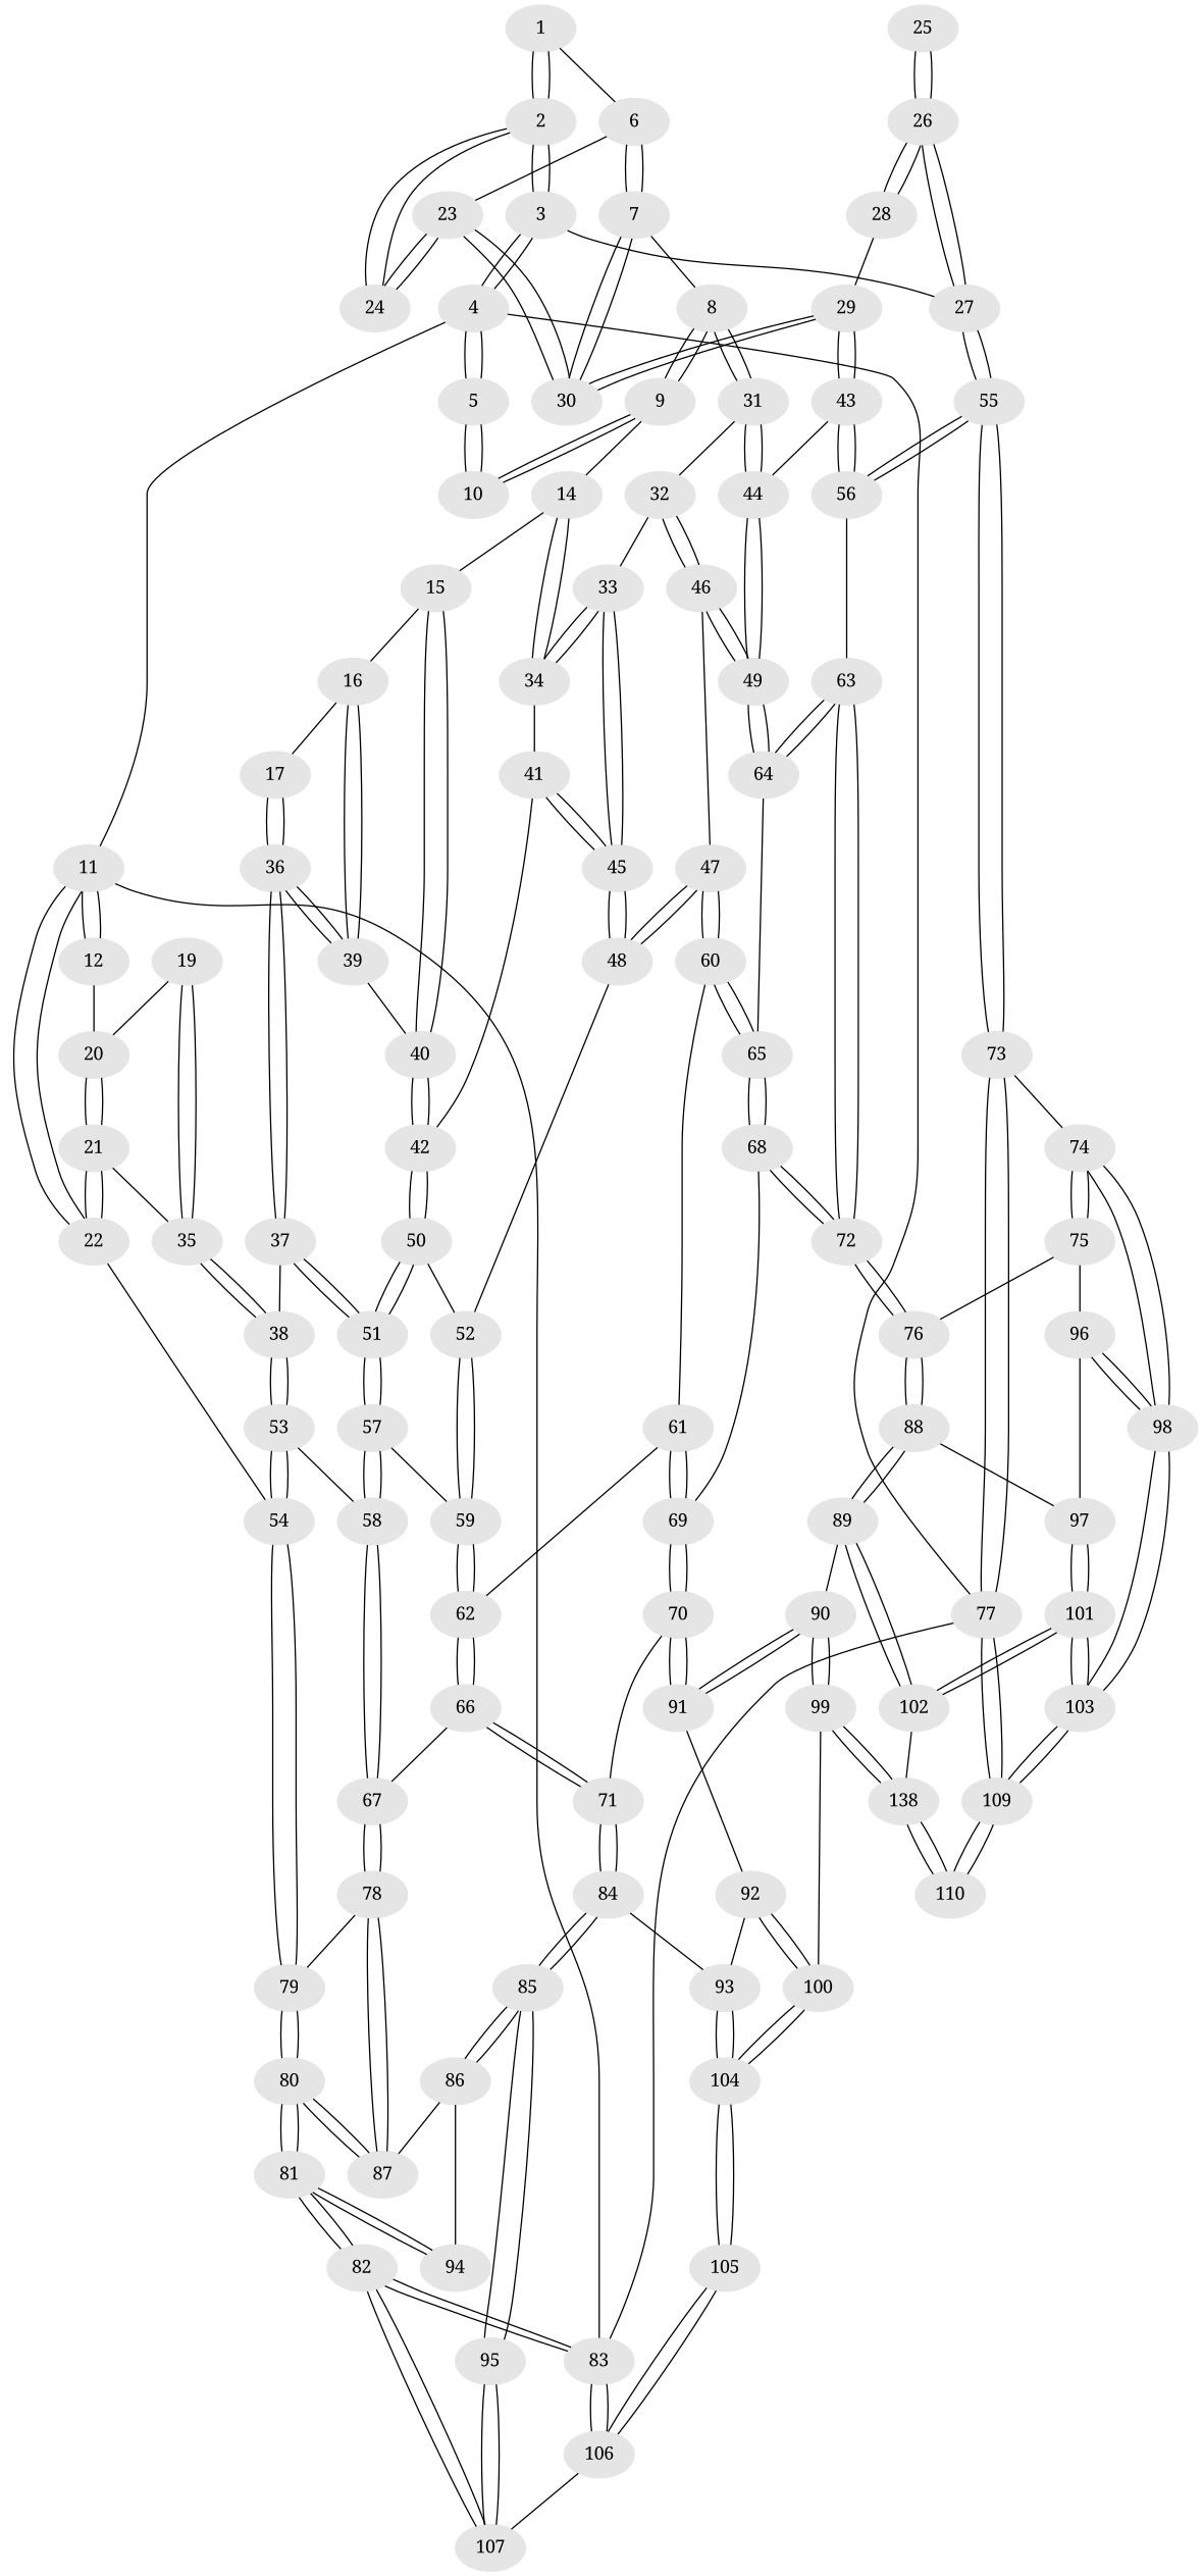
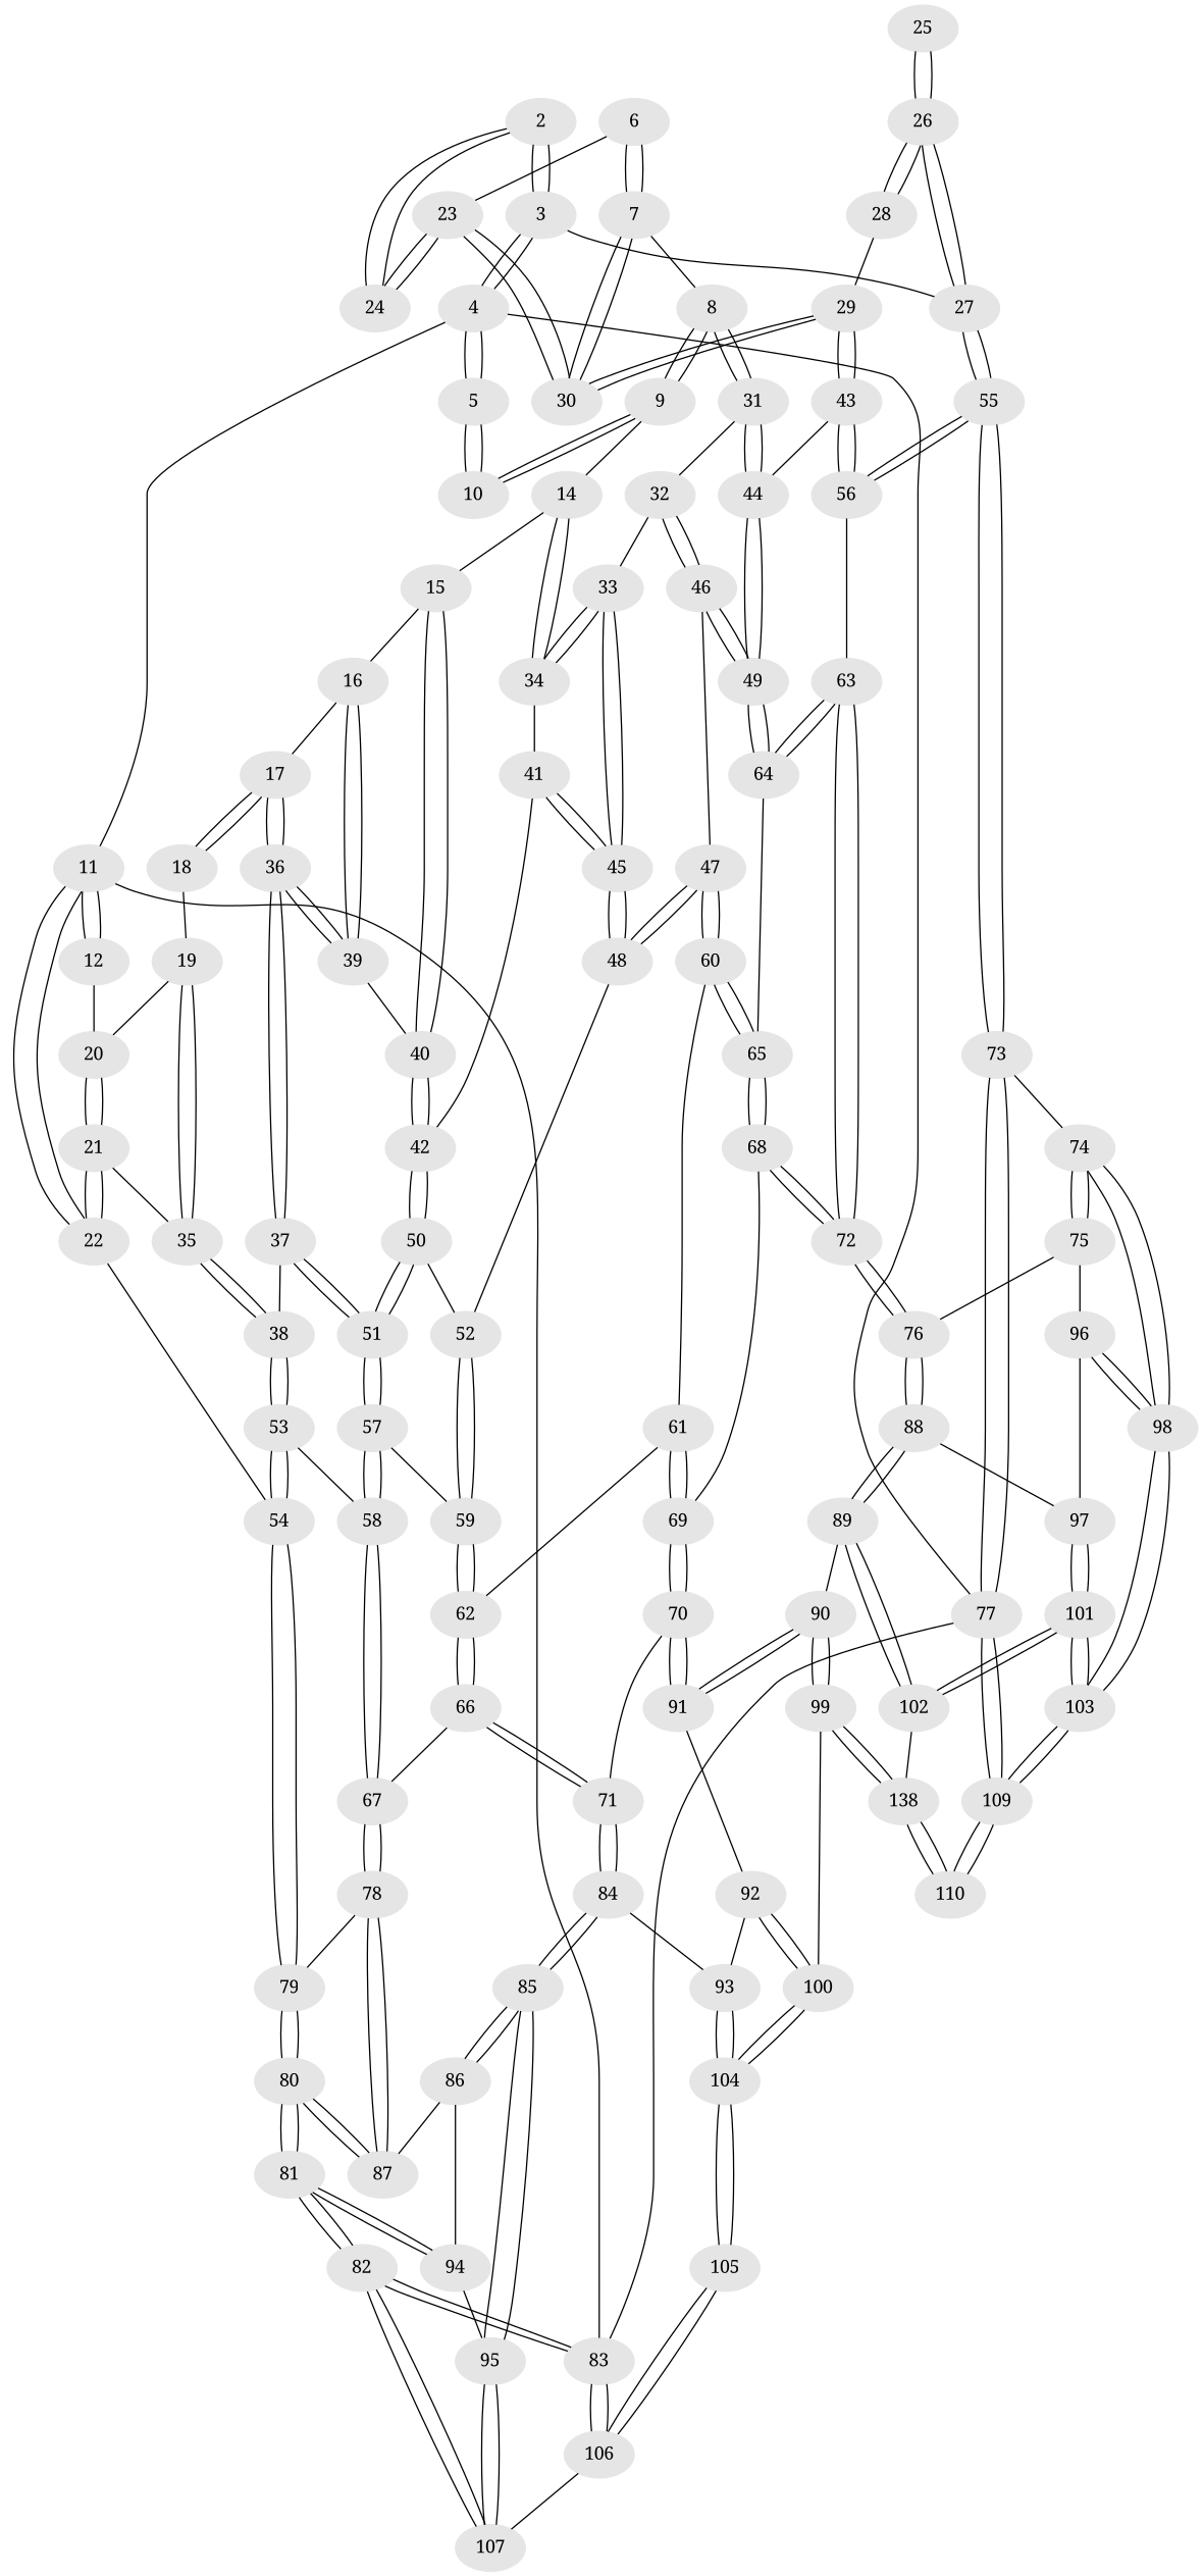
  graph {
    fontname="Noto Serif"
    node [color=gray90 fontname="Noto Serif" style=filled]
    edge [fontname="Noto Serif"]
-   1
    2
    6
    3
    24
    7
    23
    4
    27
    5
    11
    77
    55
    10
    12
    22
    83
    109
    8
    30
    9
    31
    14
    32
    44
    15
    34
    20
    54
    106
    21
+   18
    19
    16
    40
    41
    17
    39
    42
    36
    37
    35
    38
    79
    25
    26
    28
    29
    56
    73
    43
    33
    46
    49
    45
    47
    48
    53
    51
    57
    58
    50
    52
    63
    64
    60
    61
    65
    59
    62
    67
    80
    74
    72
    78
    66
    69
    68
    70
    71
    76
    84
    87
    91
    92
    85
    93
    88
    75
    98
    96
    103
    97
    89
    110
    81
    82
    94
    107
    95
    86
    104
    90
    102
    101
    99
    n107 [label=138]
    100
    105
-   1 -- 2
-   1 -- 2
-   1 -- 6
    2 -- 3
    2 -- 3
    2 -- 24
    2 -- 24
    6 -- 7
    6 -- 7
    6 -- 23
    3 -- 4
    3 -- 4
    3 -- 27
    7 -- 8
    7 -- 30
    7 -- 30
    23 -- 24
    23 -- 24
    23 -- 30
    23 -- 30
    4 -- 5
    4 -- 5
    4 -- 11
    4 -- 77
    27 -- 55
    27 -- 55
    5 -- 10
    5 -- 10
    11 -- 12
    11 -- 12
    11 -- 22
    11 -- 22
    11 -- 83
    77 -- 83
    77 -- 109
    77 -- 109
    55 -- 56
    55 -- 56
    55 -- 73
    55 -- 73
    12 -- 20
    22 -- 54
    83 -- 106
    83 -- 106
    109 -- 110
    109 -- 110
    8 -- 9
    8 -- 9
    8 -- 31
    8 -- 31
    9 -- 10
    9 -- 10
    9 -- 14
    31 -- 32
    31 -- 44
    31 -- 44
    14 -- 15
    14 -- 34
    14 -- 34
    32 -- 33
    32 -- 46
    32 -- 46
    44 -- 49
    44 -- 49
    15 -- 16
    15 -- 40
    15 -- 40
    34 -- 41
    20 -- 21
    20 -- 21
    54 -- 79
    54 -- 79
    106 -- 107
    21 -- 22
    21 -- 22
    21 -- 35
+   18 -- 19
    19 -- 20
    19 -- 35
    19 -- 35
    16 -- 17
    16 -- 39
    16 -- 39
    40 -- 42
    40 -- 42
    41 -- 42
    41 -- 45
    41 -- 45
+   17 -- 18
+   17 -- 18
    17 -- 36
    17 -- 36
    39 -- 40
    42 -- 50
    42 -- 50
    36 -- 39
    36 -- 39
    36 -- 37
    36 -- 37
    37 -- 38
    37 -- 51
    37 -- 51
    35 -- 38
    35 -- 38
    38 -- 53
    38 -- 53
    79 -- 80
    79 -- 80
    25 -- 26
    25 -- 26
    26 -- 27
    26 -- 27
    26 -- 28
    26 -- 28
    28 -- 29
    29 -- 30
    29 -- 30
    29 -- 43
    29 -- 43
    56 -- 63
    73 -- 77
    73 -- 77
    73 -- 74
    43 -- 44
    43 -- 56
    43 -- 56
    33 -- 34
    33 -- 34
    33 -- 45
    33 -- 45
    46 -- 49
    46 -- 49
    46 -- 47
    49 -- 64
    49 -- 64
    45 -- 48
    45 -- 48
    47 -- 48
    47 -- 48
    47 -- 60
    47 -- 60
    48 -- 52
    53 -- 54
    53 -- 54
    53 -- 58
    51 -- 57
    51 -- 57
    57 -- 58
    57 -- 58
    57 -- 59
    58 -- 67
    58 -- 67
    50 -- 51
    50 -- 51
    50 -- 52
    52 -- 59
    52 -- 59
    63 -- 64
    63 -- 64
    63 -- 72
    63 -- 72
    64 -- 65
    60 -- 61
    60 -- 65
    60 -- 65
    61 -- 62
    61 -- 69
    61 -- 69
    65 -- 68
    65 -- 68
    59 -- 62
    59 -- 62
    62 -- 66
    62 -- 66
    67 -- 78
    67 -- 78
    80 -- 87
    80 -- 87
    80 -- 81
    80 -- 81
    74 -- 75
    74 -- 75
    74 -- 98
    74 -- 98
    72 -- 76
    72 -- 76
    78 -- 79
    78 -- 87
    78 -- 87
    66 -- 67
    66 -- 71
    66 -- 71
    69 -- 70
    69 -- 70
    68 -- 72
    68 -- 72
    68 -- 69
    70 -- 71
    70 -- 91
    70 -- 91
    71 -- 84
    71 -- 84
    76 -- 88
    76 -- 88
    84 -- 85
    84 -- 85
    84 -- 93
    91 -- 92
    92 -- 93
    92 -- 100
    92 -- 100
    85 -- 95
    85 -- 95
    85 -- 86
    85 -- 86
    93 -- 104
    93 -- 104
    88 -- 97
    88 -- 89
    88 -- 89
    75 -- 76
    75 -- 96
    98 -- 103
    98 -- 103
    96 -- 98
    96 -- 98
    96 -- 97
    103 -- 109
    103 -- 109
    97 -- 101
    97 -- 101
    89 -- 90
    89 -- 102
    89 -- 102
    81 -- 82
    81 -- 82
    81 -- 94
    81 -- 94
    82 -- 83
    82 -- 83
    82 -- 107
    82 -- 107
+   94 -- 95
    95 -- 107
    95 -- 107
    86 -- 87
    86 -- 94
    104 -- 105
    104 -- 105
    90 -- 91
    90 -- 91
    90 -- 99
    90 -- 99
    102 -- n107
    101 -- 103
    101 -- 103
    101 -- 102
    101 -- 102
    99 -- n107
    99 -- n107
    99 -- 100
    n107 -- 110
    n107 -- 110
    100 -- 104
    100 -- 104
    105 -- 106
    105 -- 106
  }
